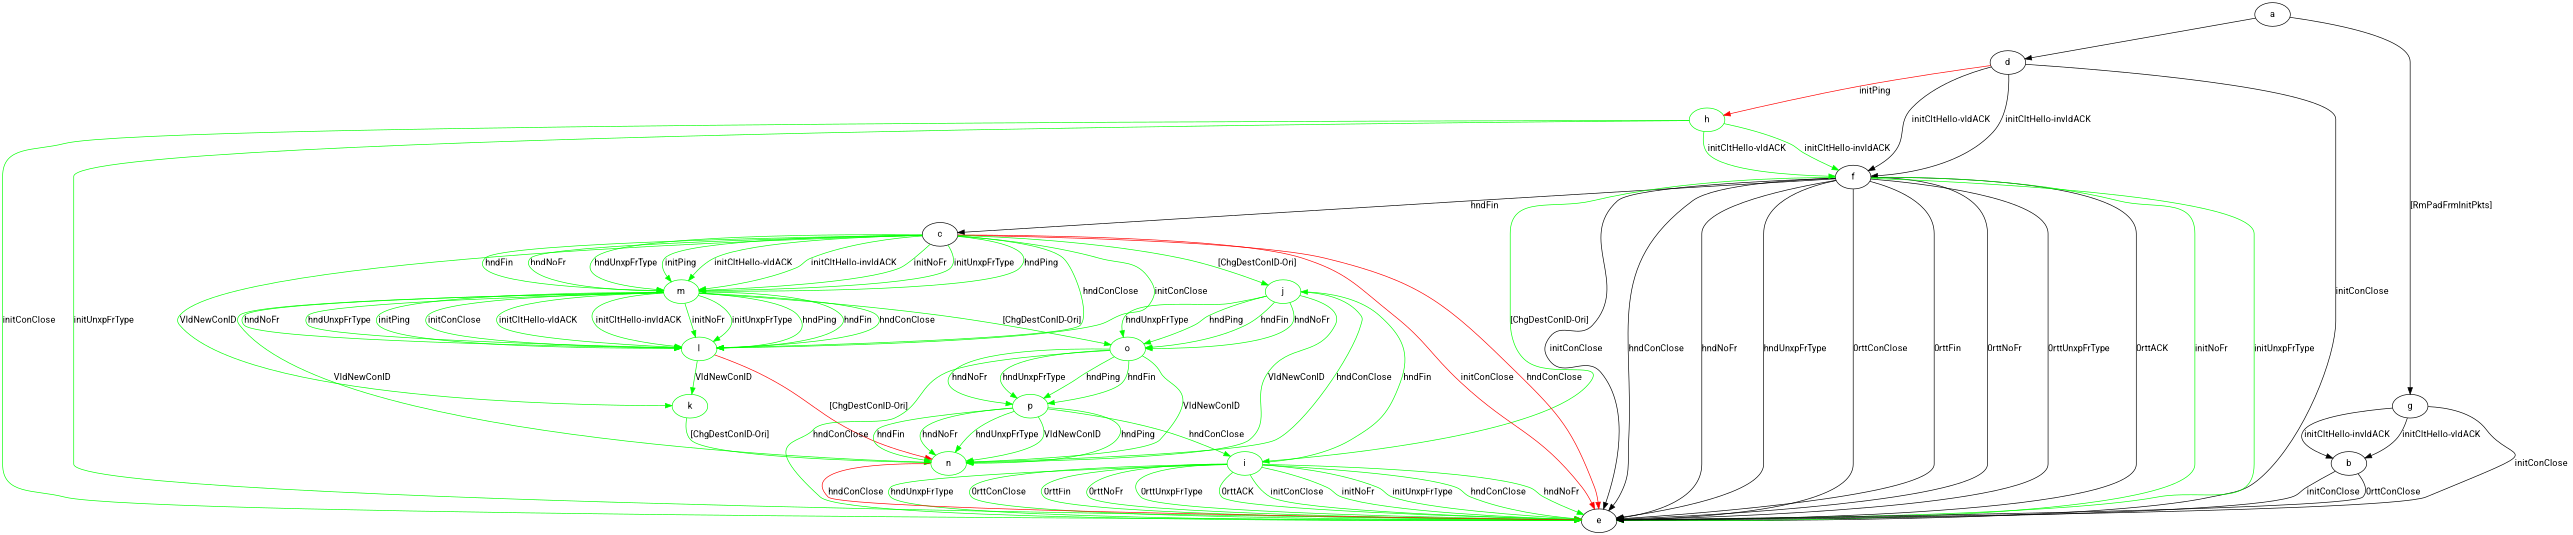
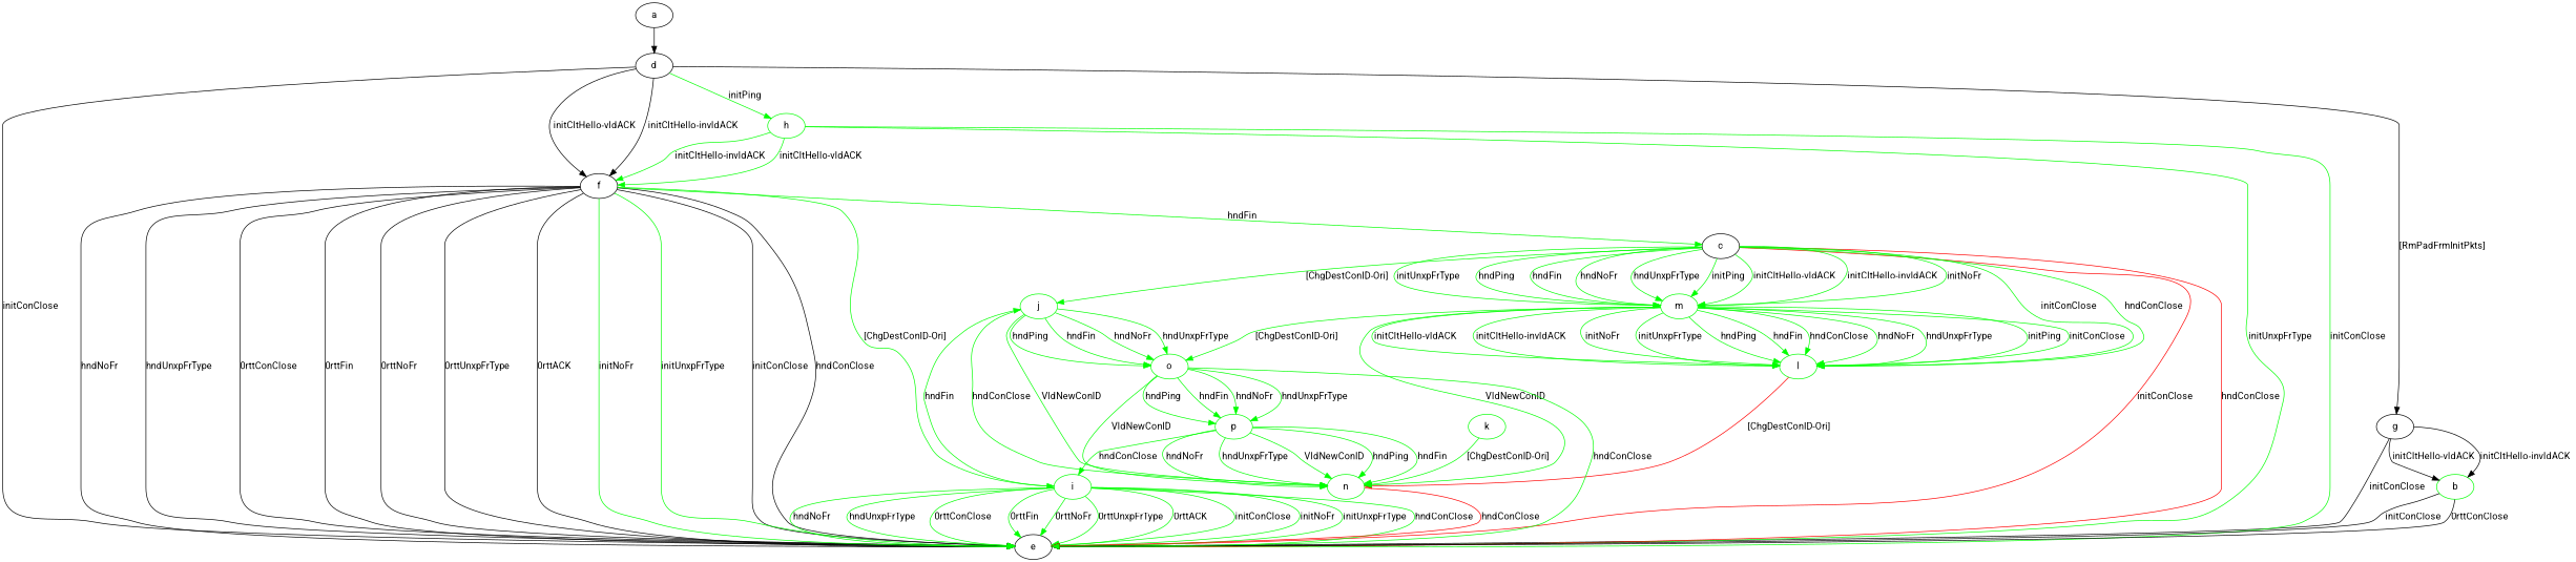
  digraph {
    fontname=Roboto
    node [fontname=Roboto color=green]
    edge [fontname=Roboto color=green]
    a [color=""]
    d [color=""]
    e [color=""]
    f [color=""]
    g [color=""]
    h
    c [color=""]
    i
-   b [color=""]
+   b
    j
    k
    l
    m
    n
    o
    p
    a -> d [color=""]
    d -> e [label="initConClose " color=""]
    d -> f [label="initCltHello-vldACK " color=""]
    d -> f [label="initCltHello-invldACK " color=""]
-   a -> g [label="[RmPadFrmInitPkts] " color=""]
-   d -> h [color=red label="initPing "]
+   d -> g [label="[RmPadFrmInitPkts] " color=""]
+   d -> h [label="initPing "]
    f -> e [label="initConClose " color=""]
    f -> e [label="hndConClose " color=""]
    f -> e [label="hndNoFr " color=""]
    f -> e [label="hndUnxpFrType " color=""]
    f -> e [label="0rttConClose " color=""]
    f -> e [label="0rttFin " color=""]
    f -> e [label="0rttNoFr " color=""]
    f -> e [label="0rttUnxpFrType " color=""]
    f -> e [label="0rttACK " color=""]
    f -> e [label="initNoFr "]
    f -> e [label="initUnxpFrType "]
-   f -> c [label="hndFin " color=""]
+   f -> c [label="hndFin "]
    f -> i [label="[ChgDestConID-Ori] "]
    g -> e [label="initConClose " color=""]
    g -> b [label="initCltHello-vldACK " color=""]
    g -> b [label="initCltHello-invldACK " color=""]
    h -> e [label="initConClose "]
    h -> e [label="initUnxpFrType "]
    h -> f [label="initCltHello-vldACK "]
    h -> f [label="initCltHello-invldACK "]
    c -> e [color=red label="initConClose "]
    c -> e [color=red label="hndConClose "]
    c -> j [label="[ChgDestConID-Ori] "]
-   c -> k [label="VldNewConID "]
    c -> l [label="initConClose "]
    c -> l [label="hndConClose "]
    c -> m [label="initPing "]
    c -> m [label="initCltHello-vldACK "]
    c -> m [label="initCltHello-invldACK "]
    c -> m [label="initNoFr "]
    c -> m [label="initUnxpFrType "]
    c -> m [label="hndPing "]
    c -> m [label="hndFin "]
    c -> m [label="hndNoFr "]
    c -> m [label="hndUnxpFrType "]
    i -> e [label="initConClose "]
    i -> e [label="initNoFr "]
    i -> e [label="initUnxpFrType "]
    i -> e [label="hndConClose "]
    i -> e [label="hndNoFr "]
    i -> e [label="hndUnxpFrType "]
    i -> e [label="0rttConClose "]
    i -> e [label="0rttFin "]
    i -> e [label="0rttNoFr "]
    i -> e [label="0rttUnxpFrType "]
    i -> e [label="0rttACK "]
    i -> j [label="hndFin "]
    b -> e [label="initConClose " color=""]
    b -> e [label="0rttConClose " color=""]
    j -> n [label="hndConClose "]
    j -> n [label="VldNewConID "]
    j -> o [label="hndPing "]
    j -> o [label="hndFin "]
    j -> o [label="hndNoFr "]
    j -> o [label="hndUnxpFrType "]
    k -> n [label="[ChgDestConID-Ori] "]
-   l -> k [label="VldNewConID "]
    l -> n [color=red label="[ChgDestConID-Ori] "]
    m -> l [label="initPing "]
    m -> l [label="initConClose "]
    m -> l [label="initCltHello-vldACK "]
    m -> l [label="initCltHello-invldACK "]
    m -> l [label="initNoFr "]
    m -> l [label="initUnxpFrType "]
    m -> l [label="hndPing "]
    m -> l [label="hndFin "]
    m -> l [label="hndConClose "]
    m -> l [label="hndNoFr "]
    m -> l [label="hndUnxpFrType "]
    m -> n [label="VldNewConID "]
    m -> o [label="[ChgDestConID-Ori] "]
    n -> e [color=red label="hndConClose "]
    o -> e [label="hndConClose "]
    o -> n [label="VldNewConID "]
    o -> p [label="hndPing "]
    o -> p [label="hndFin "]
    o -> p [label="hndNoFr "]
    o -> p [label="hndUnxpFrType "]
    p -> i [label="hndConClose "]
    p -> n [label="hndPing "]
    p -> n [label="hndFin "]
    p -> n [label="hndNoFr "]
    p -> n [label="hndUnxpFrType "]
    p -> n [label="VldNewConID "]
  }
